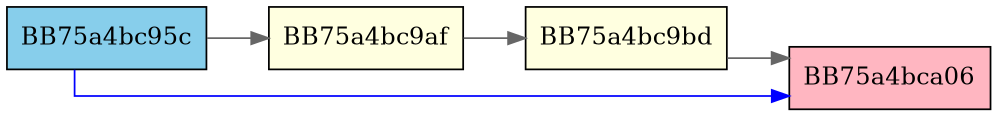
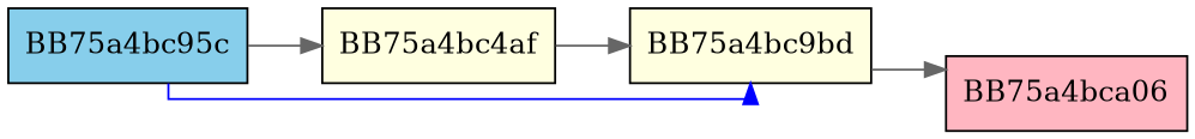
  digraph {
    rankdir=LR
    splines=ortho
    node [fillcolor=lightyellow shape=box style=filled]
    edge [color=gray40]
    BB75a4bc95c [fillcolor=skyblue]
    BB75a4bc9bd
-   BB75a4bc9af
+   BB75a4bc9af [label=BB75a4bc4af]
    n4 [fillcolor=lightpink label=BB75a4bca06]
-   BB75a4bc95c -> n4 [color=blue]
+   BB75a4bc95c -> BB75a4bc9bd [color=blue]
    BB75a4bc95c -> BB75a4bc9af
    BB75a4bc9bd -> n4
    BB75a4bc9af -> BB75a4bc9bd
  }
